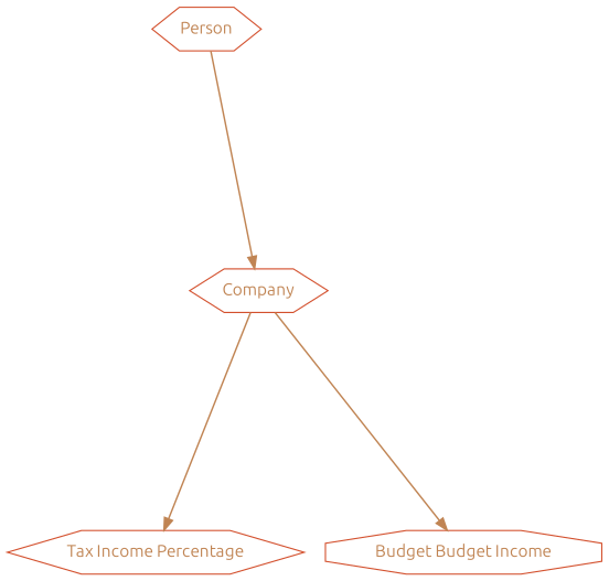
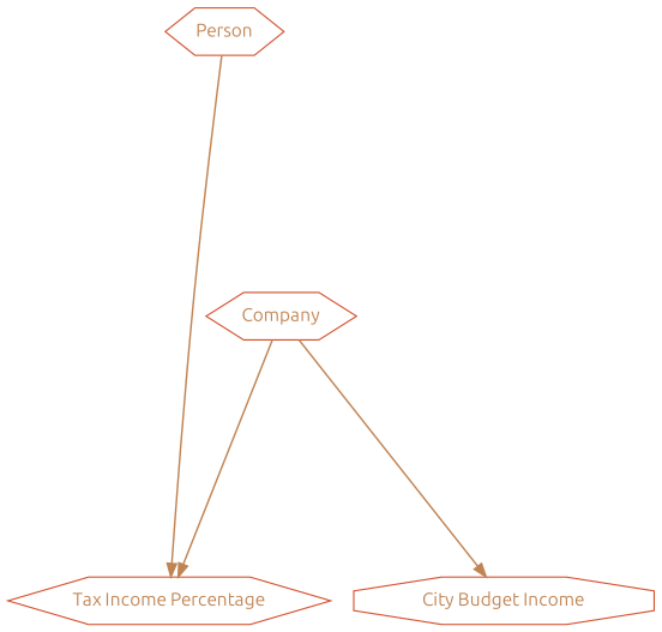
  digraph {
    compound=true
    ranksep=2.5
    root=Taxation
    node [color="#d3502dff" fillcolor=gray10 fontcolor="#c08453ff" fontname=Ubuntu shape=hexagon]
    edge [color="#c08453ff" penwidth=1.3]
    Company
    "Tax Income Percentage"
-   "City Budget Income" [shape=octagon label="Budget Budget Income"]
+   "City Budget Income" [shape=octagon]
    Person
    Company -> "Tax Income Percentage"
    Company -> "City Budget Income"
-   Person -> Company
+   Person -> "Tax Income Percentage"
  }
